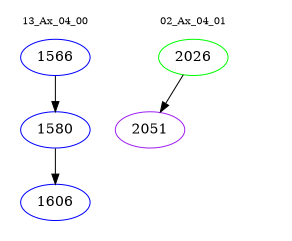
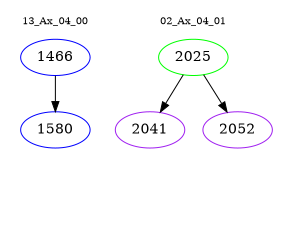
  digraph {
    node [color=blue]
    edge [color=black]
    n1 [label=1580]
-   n2 [label=1566]
-   n3 [label=1606]
-   n4 [color=green label=2026]
-   n5 [color=purple label=2051]
+   n2 [label=1466]
+   n4 [color=green label=2025]
+   n5 [color=purple label=2041]
+   n6 [color=purple label=2052]
    subgraph cluster_1 {
      color=white
      fontsize=10
      label="13_Ax_04_00"
      n1
      n2
-     n3
    }
    subgraph cluster_2 {
      color=white
      fontsize=10
      label="02_Ax_04_01"
      n4
      n5
+     n6
    }
-   n1 -> n3
    n2 -> n1
    n4 -> n5
+   n4 -> n6
  }
